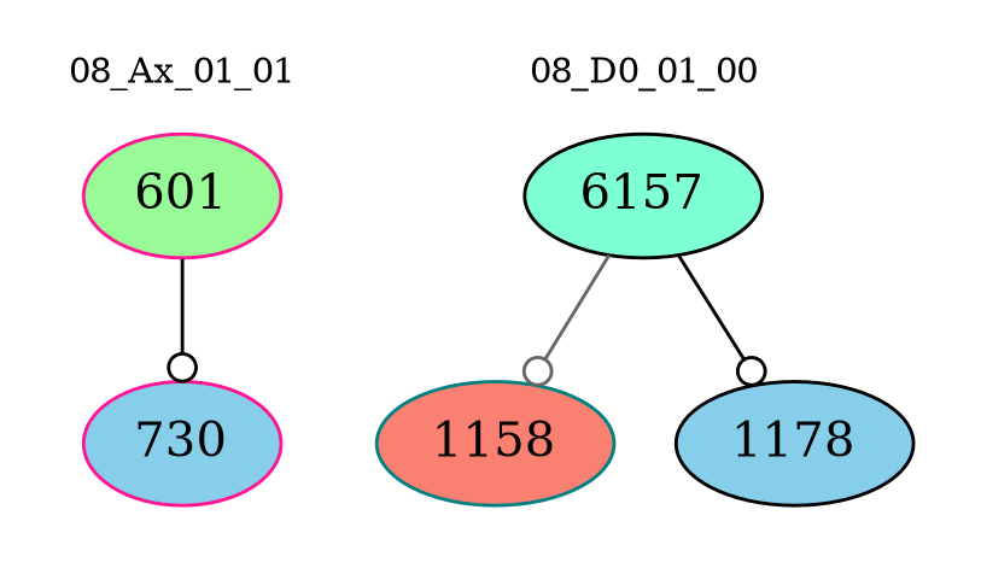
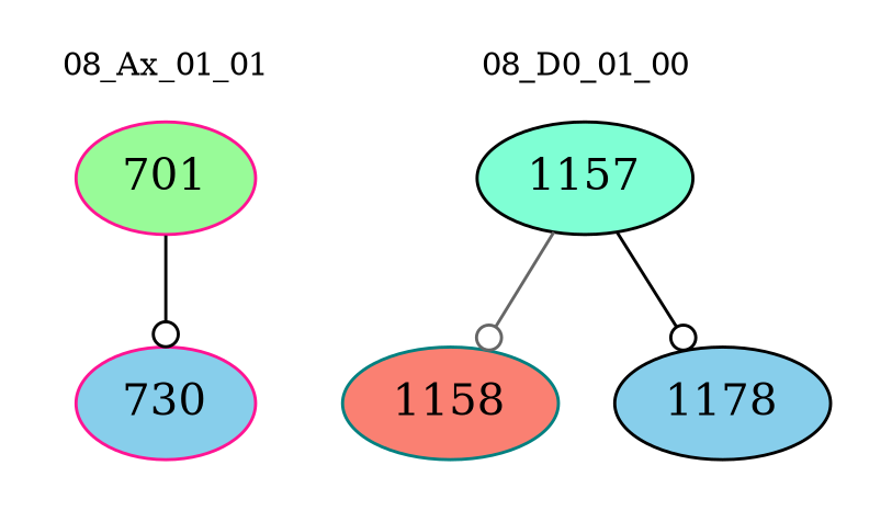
  digraph {
    node [color=deeppink fillcolor=skyblue style=filled]
    edge [arrowhead=odot color=black]
-   n1 [fillcolor=palegreen label=601]
+   n1 [fillcolor=palegreen label=701]
    n2 [label=730]
-   n3 [color=black fillcolor=aquamarine label=6157]
+   n3 [color=black fillcolor=aquamarine label=1157]
    n4 [color=teal fillcolor=salmon label=1158]
    n5 [color=black label=1178]
    subgraph cluster_1 {
      color=white
      fontsize=10
      label="08_Ax_01_01"
      n1
      n2
    }
    subgraph cluster_2 {
      color=white
      fontsize=10
      label="08_D0_01_00"
      n3
      n4
      n5
    }
    n1 -> n2
    n3 -> n4 [color=gray40]
    n3 -> n5
  }
